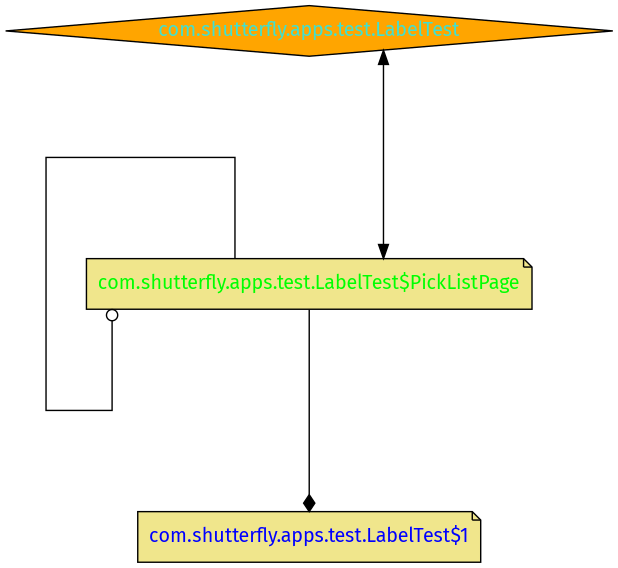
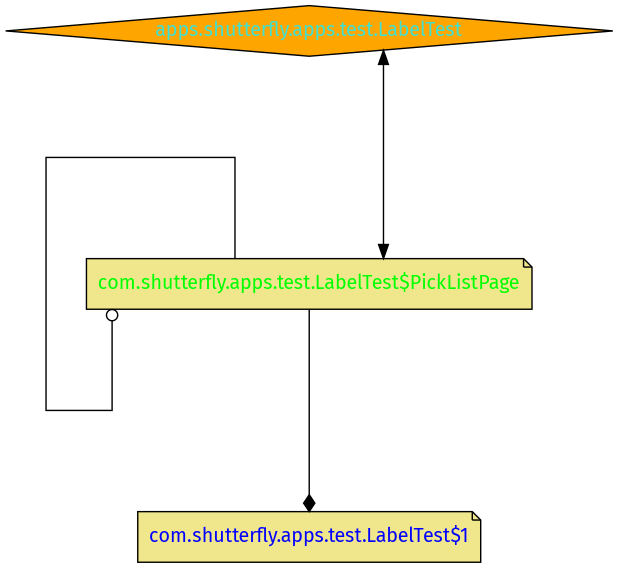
  digraph {
    concentrate=true
    rankdir=TB
    ranksep=2.0
    splines=ortho
    fontname="Fira Sans"
    node [style=filled fillcolor=khaki shape=note fontname="Fira Sans"]
    edge [fontname="Fira Sans"]
    "com.shutterfly.apps.test.LabelTest$PickListPage" [fontcolor=green]
    "com.shutterfly.apps.test.LabelTest$1" [fontcolor=blue]
-   "com.shutterfly.apps.test.LabelTest" [fontcolor=turquoise fillcolor=orange shape=diamond]
+   "com.shutterfly.apps.test.LabelTest" [fontcolor=turquoise fillcolor=orange shape=diamond label="apps.shutterfly.apps.test.LabelTest"]
    "com.shutterfly.apps.test.LabelTest$PickListPage" -> "com.shutterfly.apps.test.LabelTest$PickListPage" [arrowhead=odot]
    "com.shutterfly.apps.test.LabelTest$PickListPage" -> "com.shutterfly.apps.test.LabelTest$1" [arrowhead=diamond]
    "com.shutterfly.apps.test.LabelTest" -> "com.shutterfly.apps.test.LabelTest$PickListPage" [dir=both]
  }
